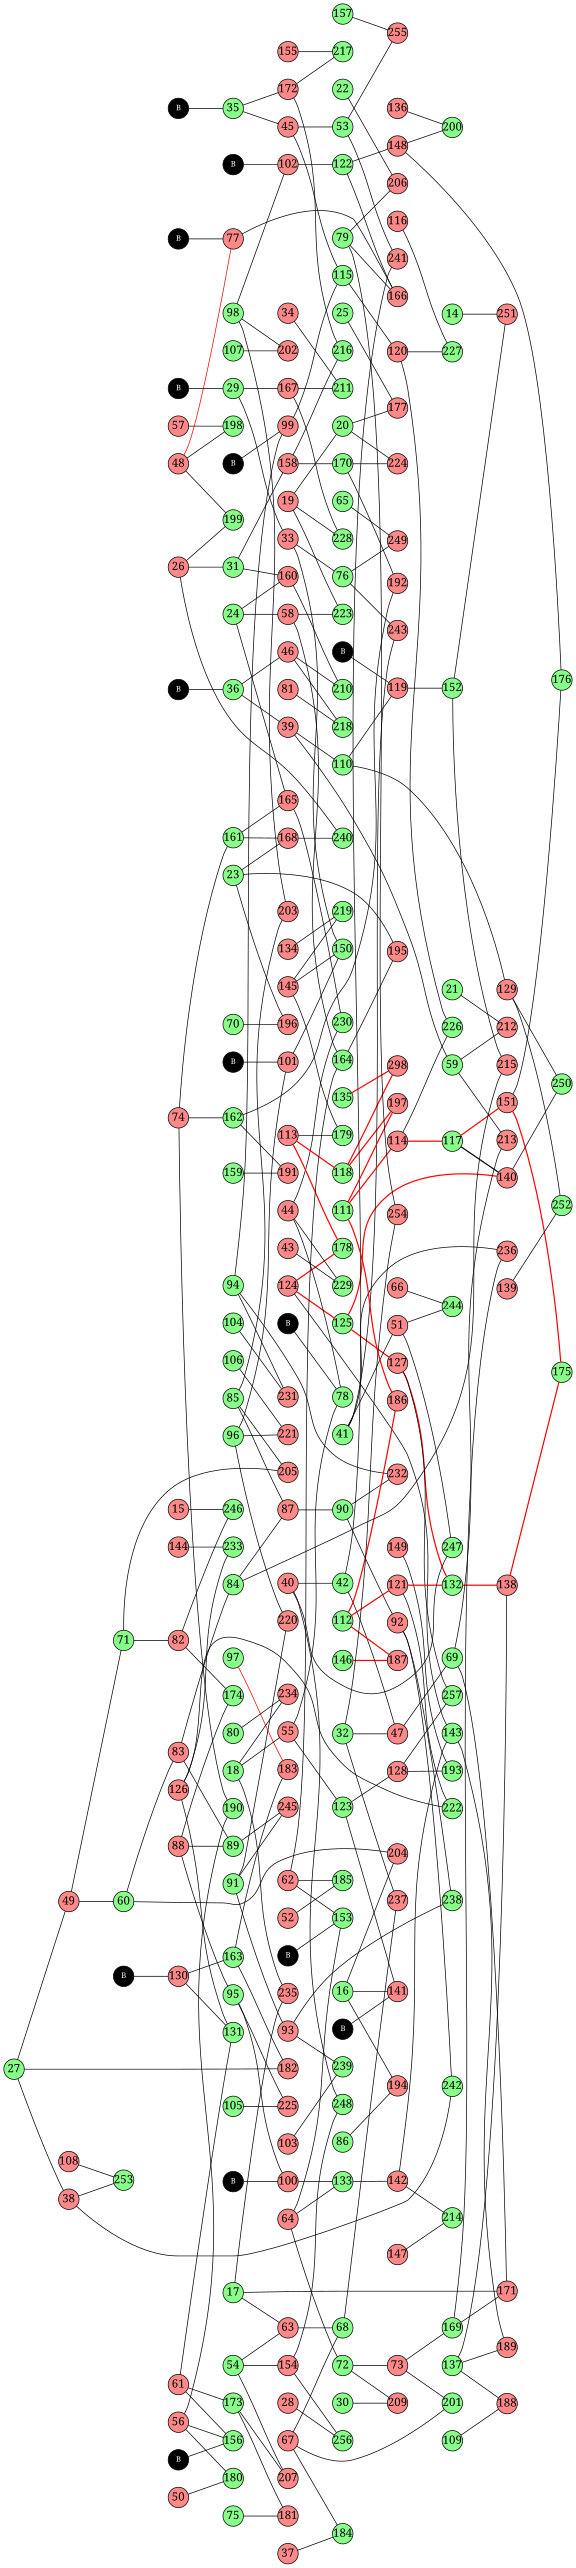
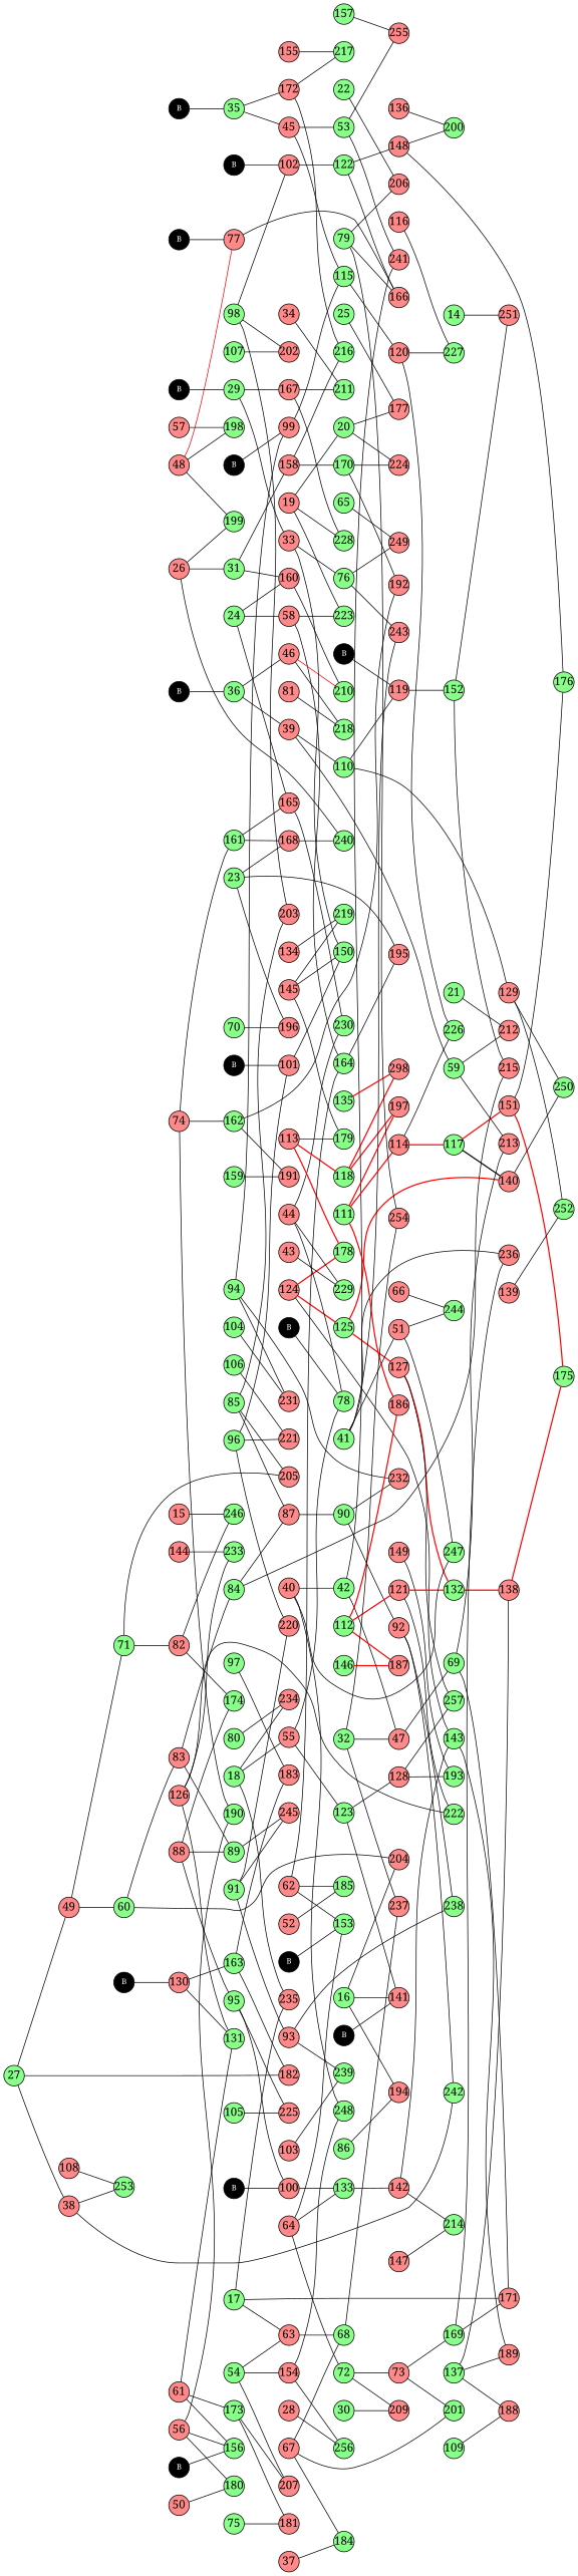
  graph {
    fontname="Noto Serif"
    nodesep=0.5
    rankdir=LR
    ranksep=1.0
    splines=true
    node [color="#000000" fillcolor="#ff8888" fixedsize=true fontcolor="#000000" fontname="Noto Serif" fontsize=24 labelloc=c penwidth=1.5 shape=circle style="filled,solid"]
    edge [color="#000000" fontname="Noto Serif" penwidth=1.5 style=solid]
    n1 [fillcolor="#000000" fontcolor="#ffffff" height=0.6 label=<<table border='0' cellborder='0' cellspacing='0' cellpadding='0'><tr><td align='center'><font point-size='16'>B</font></td></tr></table>> width=0.6]
    119 [height=0.6 width=0.6]
    152 [fillcolor="#88ff88" height=0.6 width=0.6]
    151 [height=0.6 width=0.6]
    176 [fillcolor="#88ff88" height=0.6 width=0.6]
    175 [fillcolor="#88ff88" height=0.6 width=0.6]
    25 [fillcolor="#88ff88" height=0.6 width=0.6]
    177 [height=0.6 width=0.6]
    50 [height=0.6 width=0.6]
    180 [fillcolor="#88ff88" height=0.6 width=0.6]
    201 [fillcolor="#88ff88" height=0.6 width=0.6]
    75 [fillcolor="#88ff88" height=0.6 width=0.6]
    181 [height=0.6 width=0.6]
    226 [fillcolor="#88ff88" height=0.6 width=0.6]
    100 [height=0.6 width=0.6]
    133 [fillcolor="#88ff88" height=0.6 width=0.6]
    142 [height=0.6 width=0.6]
    251 [height=0.6 width=0.6]
    125 [fillcolor="#88ff88" height=0.6 width=0.6]
    140 [height=0.6 width=0.6]
    127 [height=0.6 width=0.6]
    250 [fillcolor="#88ff88" height=0.6 width=0.6]
    132 [fillcolor="#88ff88" height=0.6 width=0.6]
    257 [fillcolor="#88ff88" height=0.6 width=0.6]
    150 [fillcolor="#88ff88" height=0.6 width=0.6]
    24 [fillcolor="#88ff88" height=0.6 width=0.6]
    165 [height=0.6 width=0.6]
    160 [height=0.6 width=0.6]
    58 [height=0.6 width=0.6]
    230 [fillcolor="#88ff88" height=0.6 width=0.6]
    210 [fillcolor="#88ff88" height=0.6 width=0.6]
    223 [fillcolor="#88ff88" height=0.6 width=0.6]
    164 [fillcolor="#88ff88" height=0.6 width=0.6]
    49 [height=0.6 width=0.6]
    71 [fillcolor="#88ff88" height=0.6 width=0.6]
    60 [fillcolor="#88ff88" height=0.6 width=0.6]
    82 [height=0.6 width=0.6]
    205 [height=0.6 width=0.6]
    204 [height=0.6 width=0.6]
    83 [height=0.6 width=0.6]
    200 [fillcolor="#88ff88" height=0.6 width=0.6]
    74 [height=0.6 width=0.6]
    190 [fillcolor="#88ff88" height=0.6 width=0.6]
    162 [fillcolor="#88ff88" height=0.6 width=0.6]
    161 [fillcolor="#88ff88" height=0.6 width=0.6]
    192 [height=0.6 width=0.6]
    191 [height=0.6 width=0.6]
    168 [height=0.6 width=0.6]
    225 [height=0.6 width=0.6]
    99 [height=0.6 width=0.6]
    115 [fillcolor="#88ff88" height=0.6 width=0.6]
    120 [height=0.6 width=0.6]
    124 [height=0.6 width=0.6]
    143 [fillcolor="#88ff88" height=0.6 width=0.6]
    178 [fillcolor="#88ff88" height=0.6 width=0.6]
    189 [height=0.6 width=0.6]
    149 [height=0.6 width=0.6]
    193 [fillcolor="#88ff88" height=0.6 width=0.6]
    23 [fillcolor="#88ff88" height=0.6 width=0.6]
    196 [height=0.6 width=0.6]
    195 [height=0.6 width=0.6]
    240 [fillcolor="#88ff88" height=0.6 width=0.6]
    174 [fillcolor="#88ff88" height=0.6 width=0.6]
    48 [height=0.6 width=0.6]
    199 [fillcolor="#88ff88" height=0.6 width=0.6]
    198 [fillcolor="#88ff88" height=0.6 width=0.6]
    77 [height=0.6 width=0.6]
    166 [height=0.6 width=0.6]
    73 [height=0.6 width=0.6]
    169 [fillcolor="#88ff88" height=0.6 width=0.6]
    171 [height=0.6 width=0.6]
    236 [height=0.6 width=0.6]
    224 [height=0.6 width=0.6]
    98 [fillcolor="#88ff88" height=0.6 width=0.6]
    203 [height=0.6 width=0.6]
    102 [height=0.6 width=0.6]
    202 [height=0.6 width=0.6]
    122 [fillcolor="#88ff88" height=0.6 width=0.6]
    249 [height=0.6 width=0.6]
    123 [fillcolor="#88ff88" height=0.6 width=0.6]
    141 [height=0.6 width=0.6]
    128 [height=0.6 width=0.6]
    148 [height=0.6 width=0.6]
    22 [fillcolor="#88ff88" height=0.6 width=0.6]
    206 [height=0.6 width=0.6]
    173 [fillcolor="#88ff88" height=0.6 width=0.6]
    207 [height=0.6 width=0.6]
    47 [height=0.6 width=0.6]
    69 [fillcolor="#88ff88" height=0.6 width=0.6]
    213 [height=0.6 width=0.6]
    72 [fillcolor="#88ff88" height=0.6 width=0.6]
    209 [height=0.6 width=0.6]
    97 [fillcolor="#88ff88" height=0.6 width=0.6]
    183 [height=0.6 width=0.6]
    248 [fillcolor="#88ff88" height=0.6 width=0.6]
    147 [height=0.6 width=0.6]
    214 [fillcolor="#88ff88" height=0.6 width=0.6]
    21 [fillcolor="#88ff88" height=0.6 width=0.6]
    212 [height=0.6 width=0.6]
    172 [height=0.6 width=0.6]
    217 [fillcolor="#88ff88" height=0.6 width=0.6]
    216 [fillcolor="#88ff88" height=0.6 width=0.6]
    46 [height=0.6 width=0.6]
    218 [fillcolor="#88ff88" height=0.6 width=0.6]
    197 [height=0.6 width=0.6]
    246 [fillcolor="#88ff88" height=0.6 width=0.6]
    222 [fillcolor="#88ff88" height=0.6 width=0.6]
    96 [fillcolor="#88ff88" height=0.6 width=0.6]
    221 [height=0.6 width=0.6]
    220 [height=0.6 width=0.6]
    101 [height=0.6 width=0.6]
    247 [fillcolor="#88ff88" height=0.6 width=0.6]
    121 [height=0.6 width=0.6]
    138 [height=0.6 width=0.6]
    146 [fillcolor="#88ff88" height=0.6 width=0.6]
    187 [height=0.6 width=0.6]
    20 [fillcolor="#88ff88" height=0.6 width=0.6]
    45 [height=0.6 width=0.6]
    53 [fillcolor="#88ff88" height=0.6 width=0.6]
    241 [height=0.6 width=0.6]
    255 [height=0.6 width=0.6]
    70 [fillcolor="#88ff88" height=0.6 width=0.6]
    95 [fillcolor="#88ff88" height=0.6 width=0.6]
    227 [fillcolor="#88ff88" height=0.6 width=0.6]
    145 [height=0.6 width=0.6]
    219 [fillcolor="#88ff88" height=0.6 width=0.6]
    179 [fillcolor="#88ff88" height=0.6 width=0.6]
    19 [height=0.6 width=0.6]
    228 [fillcolor="#88ff88" height=0.6 width=0.6]
    170 [fillcolor="#88ff88" height=0.6 width=0.6]
    44 [height=0.6 width=0.6]
    78 [fillcolor="#88ff88" height=0.6 width=0.6]
    229 [fillcolor="#88ff88" height=0.6 width=0.6]
    94 [fillcolor="#88ff88" height=0.6 width=0.6]
    232 [height=0.6 width=0.6]
    231 [height=0.6 width=0.6]
    245 [height=0.6 width=0.6]
    215 [height=0.6 width=0.6]
    144 [height=0.6 width=0.6]
    233 [fillcolor="#88ff88" height=0.6 width=0.6]
    18 [fillcolor="#88ff88" height=0.6 width=0.6]
    235 [height=0.6 width=0.6]
    234 [height=0.6 width=0.6]
    55 [height=0.6 width=0.6]
    43 [height=0.6 width=0.6]
    194 [height=0.6 width=0.6]
    68 [fillcolor="#88ff88" height=0.6 width=0.6]
    237 [height=0.6 width=0.6]
    93 [height=0.6 width=0.6]
    239 [fillcolor="#88ff88" height=0.6 width=0.6]
    238 [fillcolor="#88ff88" height=0.6 width=0.6]
    244 [fillcolor="#88ff88" height=0.6 width=0.6]
    118 [fillcolor="#88ff88" height=0.6 width=0.6]
    n154 [height=0.6 label=298 width=0.6]
    17 [fillcolor="#88ff88" height=0.6 width=0.6]
    63 [height=0.6 width=0.6]
    42 [fillcolor="#88ff88" height=0.6 width=0.6]
    67 [height=0.6 width=0.6]
    184 [fillcolor="#88ff88" height=0.6 width=0.6]
    92 [height=0.6 width=0.6]
    242 [fillcolor="#88ff88" height=0.6 width=0.6]
    243 [height=0.6 width=0.6]
    117 [fillcolor="#88ff88" height=0.6 width=0.6]
    16 [fillcolor="#88ff88" height=0.6 width=0.6]
    167 [height=0.6 width=0.6]
    211 [fillcolor="#88ff88" height=0.6 width=0.6]
    41 [fillcolor="#88ff88" height=0.6 width=0.6]
    51 [height=0.6 width=0.6]
    66 [height=0.6 width=0.6]
    91 [fillcolor="#88ff88" height=0.6 width=0.6]
    116 [height=0.6 width=0.6]
    15 [height=0.6 width=0.6]
    40 [height=0.6 width=0.6]
    65 [fillcolor="#88ff88" height=0.6 width=0.6]
    90 [fillcolor="#88ff88" height=0.6 width=0.6]
    14 [fillcolor="#88ff88" height=0.6 width=0.6]
    39 [height=0.6 width=0.6]
    110 [fillcolor="#88ff88" height=0.6 width=0.6]
    59 [fillcolor="#88ff88" height=0.6 width=0.6]
    129 [height=0.6 width=0.6]
    64 [height=0.6 width=0.6]
    153 [fillcolor="#88ff88" height=0.6 width=0.6]
    89 [fillcolor="#88ff88" height=0.6 width=0.6]
    114 [height=0.6 width=0.6]
    139 [height=0.6 width=0.6]
    252 [fillcolor="#88ff88" height=0.6 width=0.6]
    n187 [fillcolor="#000000" fontcolor="#ffffff" height=0.6 label=<<table border='0' cellborder='0' cellspacing='0' cellpadding='0'><tr><td align='center'><font point-size='16'>B</font></td></tr></table>> width=0.6]
    35 [fillcolor="#88ff88" height=0.6 width=0.6]
    38 [height=0.6 width=0.6]
    253 [fillcolor="#88ff88" height=0.6 width=0.6]
    88 [height=0.6 width=0.6]
    113 [height=0.6 width=0.6]
    n193 [fillcolor="#000000" fontcolor="#ffffff" height=0.6 label=<<table border='0' cellborder='0' cellspacing='0' cellpadding='0'><tr><td align='center'><font point-size='16'>B</font></td></tr></table>> width=0.6]
    36 [fillcolor="#88ff88" height=0.6 width=0.6]
    163 [fillcolor="#88ff88" height=0.6 width=0.6]
    182 [height=0.6 width=0.6]
    37 [height=0.6 width=0.6]
    188 [height=0.6 width=0.6]
    62 [height=0.6 width=0.6]
    185 [fillcolor="#88ff88" height=0.6 width=0.6]
    87 [height=0.6 width=0.6]
    112 [fillcolor="#88ff88" height=0.6 width=0.6]
    186 [height=0.6 width=0.6]
    137 [fillcolor="#88ff88" height=0.6 width=0.6]
    n205 [fillcolor="#000000" fontcolor="#ffffff" height=0.6 label=<<table border='0' cellborder='0' cellspacing='0' cellpadding='0'><tr><td align='center'><font point-size='16'>B</font></td></tr></table>> width=0.6]
    61 [height=0.6 width=0.6]
    131 [fillcolor="#88ff88" height=0.6 width=0.6]
    156 [fillcolor="#88ff88" height=0.6 width=0.6]
    86 [fillcolor="#88ff88" height=0.6 width=0.6]
    111 [fillcolor="#88ff88" height=0.6 width=0.6]
    136 [height=0.6 width=0.6]
    n212 [fillcolor="#000000" fontcolor="#ffffff" height=0.6 label=<<table border='0' cellborder='0' cellspacing='0' cellpadding='0'><tr><td align='center'><font point-size='16'>B</font></td></tr></table>> width=0.6]
    84 [fillcolor="#88ff88" height=0.6 width=0.6]
    85 [fillcolor="#88ff88" height=0.6 width=0.6]
    135 [fillcolor="#88ff88" height=0.6 width=0.6]
    n216 [fillcolor="#000000" fontcolor="#ffffff" height=0.6 label=<<table border='0' cellborder='0' cellspacing='0' cellpadding='0'><tr><td align='center'><font point-size='16'>B</font></td></tr></table>> width=0.6]
    130 [height=0.6 width=0.6]
    34 [height=0.6 width=0.6]
    109 [fillcolor="#88ff88" height=0.6 width=0.6]
    134 [height=0.6 width=0.6]
    n221 [fillcolor="#000000" fontcolor="#ffffff" height=0.6 label=<<table border='0' cellborder='0' cellspacing='0' cellpadding='0'><tr><td align='center'><font point-size='16'>B</font></td></tr></table>> width=0.6]
    159 [fillcolor="#88ff88" height=0.6 width=0.6]
    33 [height=0.6 width=0.6]
    76 [fillcolor="#88ff88" height=0.6 width=0.6]
    108 [height=0.6 width=0.6]
    n226 [fillcolor="#000000" fontcolor="#ffffff" height=0.6 label=<<table border='0' cellborder='0' cellspacing='0' cellpadding='0'><tr><td align='center'><font point-size='16'>B</font></td></tr></table>> width=0.6]
    158 [height=0.6 width=0.6]
    32 [fillcolor="#88ff88" height=0.6 width=0.6]
    254 [height=0.6 width=0.6]
    57 [height=0.6 width=0.6]
    107 [fillcolor="#88ff88" height=0.6 width=0.6]
    n232 [fillcolor="#000000" fontcolor="#ffffff" height=0.6 label=<<table border='0' cellborder='0' cellspacing='0' cellpadding='0'><tr><td align='center'><font point-size='16'>B</font></td></tr></table>> width=0.6]
    157 [fillcolor="#88ff88" height=0.6 width=0.6]
    31 [fillcolor="#88ff88" height=0.6 width=0.6]
    56 [height=0.6 width=0.6]
    81 [height=0.6 width=0.6]
    106 [fillcolor="#88ff88" height=0.6 width=0.6]
    n238 [fillcolor="#000000" fontcolor="#ffffff" height=0.6 label=<<table border='0' cellborder='0' cellspacing='0' cellpadding='0'><tr><td align='center'><font point-size='16'>B</font></td></tr></table>> width=0.6]
    29 [fillcolor="#88ff88" height=0.6 width=0.6]
    30 [fillcolor="#88ff88" height=0.6 width=0.6]
    80 [fillcolor="#88ff88" height=0.6 width=0.6]
    105 [fillcolor="#88ff88" height=0.6 width=0.6]
    256 [fillcolor="#88ff88" height=0.6 width=0.6]
    n244 [fillcolor="#000000" fontcolor="#ffffff" height=0.6 label=<<table border='0' cellborder='0' cellspacing='0' cellpadding='0'><tr><td align='center'><font point-size='16'>B</font></td></tr></table>> width=0.6]
    155 [height=0.6 width=0.6]
    54 [fillcolor="#88ff88" height=0.6 width=0.6]
    154 [height=0.6 width=0.6]
    79 [fillcolor="#88ff88" height=0.6 width=0.6]
    104 [fillcolor="#88ff88" height=0.6 width=0.6]
    n250 [fillcolor="#000000" fontcolor="#ffffff" height=0.6 label=<<table border='0' cellborder='0' cellspacing='0' cellpadding='0'><tr><td align='center'><font point-size='16'>B</font></td></tr></table>> width=0.6]
    28 [height=0.6 width=0.6]
    103 [height=0.6 width=0.6]
    n253 [fillcolor="#000000" fontcolor="#ffffff" height=0.6 label=<<table border='0' cellborder='0' cellspacing='0' cellpadding='0'><tr><td align='center'><font point-size='16'>B</font></td></tr></table>> width=0.6]
    27 [fillcolor="#88ff88" height=0.6 width=0.6]
    52 [height=0.6 width=0.6]
    n256 [fillcolor="#000000" fontcolor="#ffffff" height=0.6 label=<<table border='0' cellborder='0' cellspacing='0' cellpadding='0'><tr><td align='center'><font point-size='16'>B</font></td></tr></table>> width=0.6]
    26 [height=0.6 width=0.6]
    126 [height=0.6 width=0.6]
    n1 -- 119
    119 -- 152
    152 -- 251
    152 -- 215
    151 -- 176
    151 -- 175 [color="#ff0000" penwidth=2.5 style=bold]
    25 -- 177
    50 -- 180
    75 -- 181
    100 -- 133
    133 -- 142
    142 -- 143
    142 -- 214
    125 -- 140 [color="#ff0000" penwidth=2.5 style=bold]
    125 -- 127 [color="#ff0000" penwidth=2.5 style=bold]
    140 -- 250
    127 -- 132 [color="#ff0000" penwidth=2.5 style=bold]
    127 -- 257
    132 -- 138 [color="#ff0000" penwidth=2.5 style=bold]
    24 -- 165
    24 -- 160
    24 -- 58
    165 -- 230
    160 -- 210
    58 -- 223
    58 -- 164
    164 -- 195
    49 -- 71
    49 -- 60
    71 -- 82
    71 -- 205
    60 -- 204
    60 -- 83
    82 -- 174
    82 -- 246
    83 -- 89
    83 -- 84
    74 -- 190
    74 -- 162
    74 -- 161
    162 -- 192
    162 -- 191
    161 -- 165
    161 -- 168
    168 -- 240
    99 -- 115
    115 -- 120
    120 -- 226
    120 -- 227
    124 -- 125 [color="#ff0000" penwidth=2.5 style=bold]
    124 -- 143
    124 -- 178 [color="#ff0000" penwidth=2.5 style=bold]
    143 -- 189
    149 -- 193
    23 -- 168
    23 -- 196
    23 -- 195
    48 -- 199
    48 -- 198
    48 -- 77 [color="#ff0000"]
    77 -- 166
    73 -- 201
    73 -- 169
    169 -- 171
    169 -- 236
    98 -- 203
    98 -- 102
    98 -- 202
    102 -- 122
    122 -- 166
    122 -- 148
    123 -- 141
    123 -- 128
    128 -- 257
    128 -- 193
    148 -- 176
    148 -- 200
    22 -- 206
    173 -- 181
    173 -- 207
    47 -- 69
    69 -- 171
    69 -- 213
    72 -- 73
    72 -- 209
-   97 -- 183 [color="#ff0000"]
+   97 -- 183
    147 -- 214
    21 -- 212
    172 -- 217
    172 -- 216
-   46 -- 210
+   46 -- 210 [color="#ff0000"]
    46 -- 218
    96 -- 221
    96 -- 220
    96 -- 101
    101 -- 150
    121 -- 132 [color="#ff0000" penwidth=2.5 style=bold]
    121 -- 222
    138 -- 175 [color="#ff0000" penwidth=2.5 style=bold]
    146 -- 187 [color="#ff0000" penwidth=2.5 style=bold]
    20 -- 177
    20 -- 224
    45 -- 115
    45 -- 53
    53 -- 241
    53 -- 255
    70 -- 196
    95 -- 100
    95 -- 225
    145 -- 150
    145 -- 219
    145 -- 179
    19 -- 223
    19 -- 20
    19 -- 228
    170 -- 192
    170 -- 224
    44 -- 230
    44 -- 78
    44 -- 229
    94 -- 99
    94 -- 232
    94 -- 231
    144 -- 233
    18 -- 235
    18 -- 234
    18 -- 55
    55 -- 123
    55 -- 78
    43 -- 229
    68 -- 237
    93 -- 239
    93 -- 238
    118 -- 197 [color="#ff0000" penwidth=2.5 style=bold]
    118 -- n154 [color="#ff0000" penwidth=2.5 style=bold]
    17 -- 171
    17 -- 235
    17 -- 63
    63 -- 68
    42 -- 47
    42 -- 241
    67 -- 201
    67 -- 68
    67 -- 184
    92 -- 238
    92 -- 242
    117 -- 151 [color="#ff0000" penwidth=2.5 style=bold]
    117 -- 140 [penwidth=2.5 style=bold]
    16 -- 204
    16 -- 141
    16 -- 194
    167 -- 228
    167 -- 211
    41 -- 236
    41 -- 243
    41 -- 51
    51 -- 247
    51 -- 244
    66 -- 244
    91 -- 220
    91 -- 245
    91 -- 93
    116 -- 227
    15 -- 246
    40 -- 248
    40 -- 247
    40 -- 42
    65 -- 249
    90 -- 232
    90 -- 92
    14 -- 251
    39 -- 110
    39 -- 59
    110 -- 119
    110 -- 129
    59 -- 213
    59 -- 212
    129 -- 250
    129 -- 252
    64 -- 133
    64 -- 72
    64 -- 153
    89 -- 245
    114 -- 226
    114 -- 117 [color="#ff0000" penwidth=2.5 style=bold]
    139 -- 252
    n187 -- 35
    35 -- 172
    35 -- 45
    38 -- 242
    38 -- 253
    88 -- 174
    88 -- 95
    88 -- 89
    113 -- 178 [color="#ff0000" penwidth=2.5 style=bold]
    113 -- 179
    113 -- 118 [color="#ff0000" penwidth=2.5 style=bold]
    n193 -- 36
    36 -- 46
    36 -- 39
    163 -- 183
    163 -- 182
    37 -- 184
    62 -- 164
    62 -- 153
    62 -- 185
    87 -- 90
    112 -- 121 [color="#ff0000" penwidth=2.5 style=bold]
    112 -- 187 [color="#ff0000" penwidth=2.5 style=bold]
    112 -- 186 [color="#ff0000" penwidth=2.5 style=bold]
    137 -- 189
    137 -- 138
    137 -- 188
    n205 -- 153
    61 -- 173
    61 -- 131
    61 -- 156
    86 -- 194
    111 -- 197 [color="#ff0000" penwidth=2.5 style=bold]
    111 -- 114 [color="#ff0000" penwidth=2.5 style=bold]
    111 -- 186 [color="#ff0000" penwidth=2.5 style=bold]
    136 -- 200
    n212 -- 141
    84 -- 215
    84 -- 87
    85 -- 205
    85 -- 203
    85 -- 87
    135 -- n154 [color="#ff0000" penwidth=2.5 style=bold]
    n216 -- 130
    130 -- 163
    130 -- 131
    34 -- 211
    109 -- 188
    134 -- 219
    n221 -- 102
    159 -- 191
    33 -- 150
    33 -- 76
    76 -- 249
    76 -- 243
    108 -- 253
    n226 -- 101
    158 -- 216
    158 -- 170
    32 -- 47
    32 -- 237
    32 -- 254
    57 -- 198
    107 -- 202
    n232 -- 100
    157 -- 255
    31 -- 160
    31 -- 158
    56 -- 180
    56 -- 190
    56 -- 156
    81 -- 218
    106 -- 221
    n238 -- 29
    29 -- 167
    29 -- 33
    30 -- 209
    80 -- 234
    105 -- 225
    n244 -- 78
    155 -- 217
    54 -- 207
    54 -- 63
    54 -- 154
    154 -- 248
    154 -- 256
    79 -- 166
    79 -- 206
    79 -- 254
    104 -- 231
    n250 -- 156
    28 -- 256
    103 -- 239
    n253 -- 77
    27 -- 49
    27 -- 38
    27 -- 182
    52 -- 185
    n256 -- 99
    26 -- 240
    26 -- 199
    26 -- 31
    126 -- 222
    126 -- 233
    126 -- 131
  }
